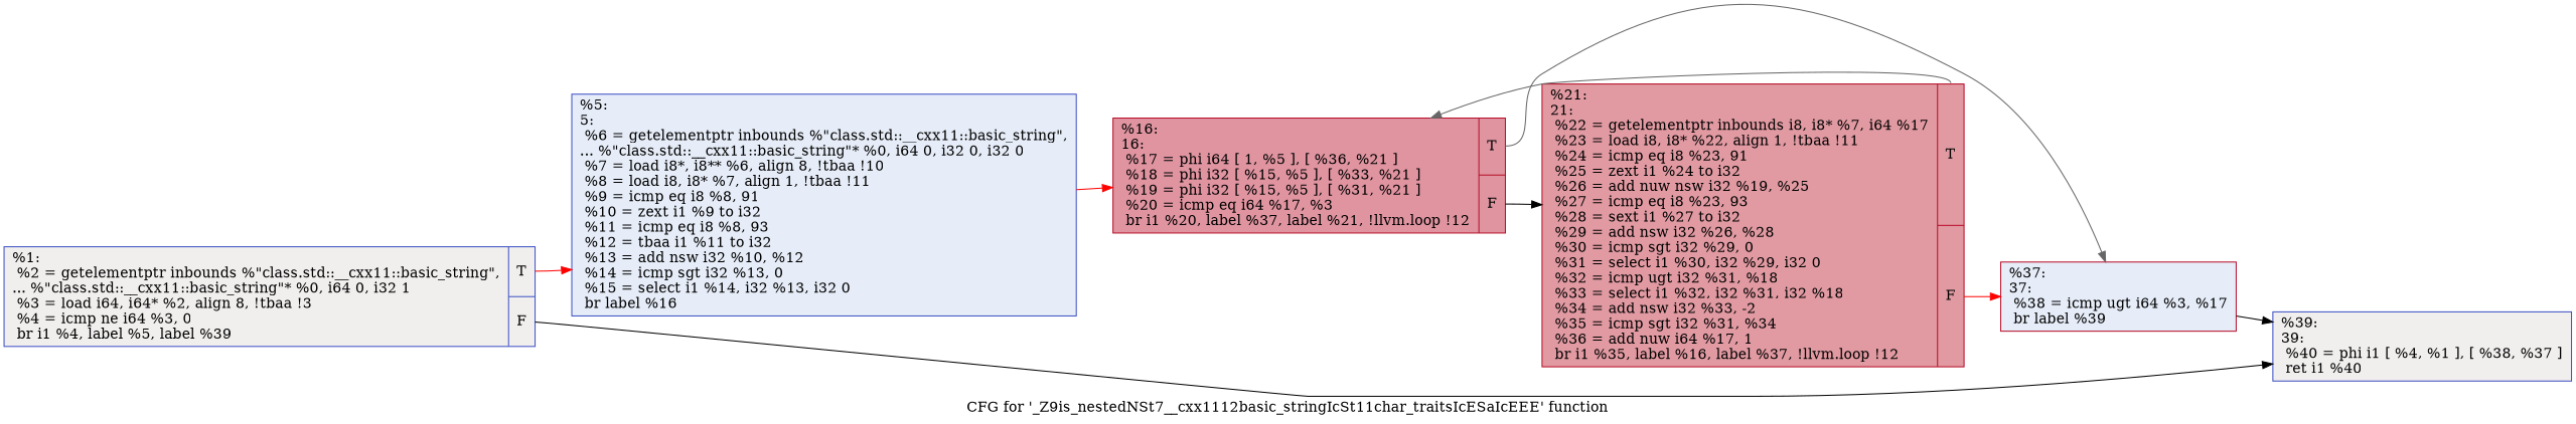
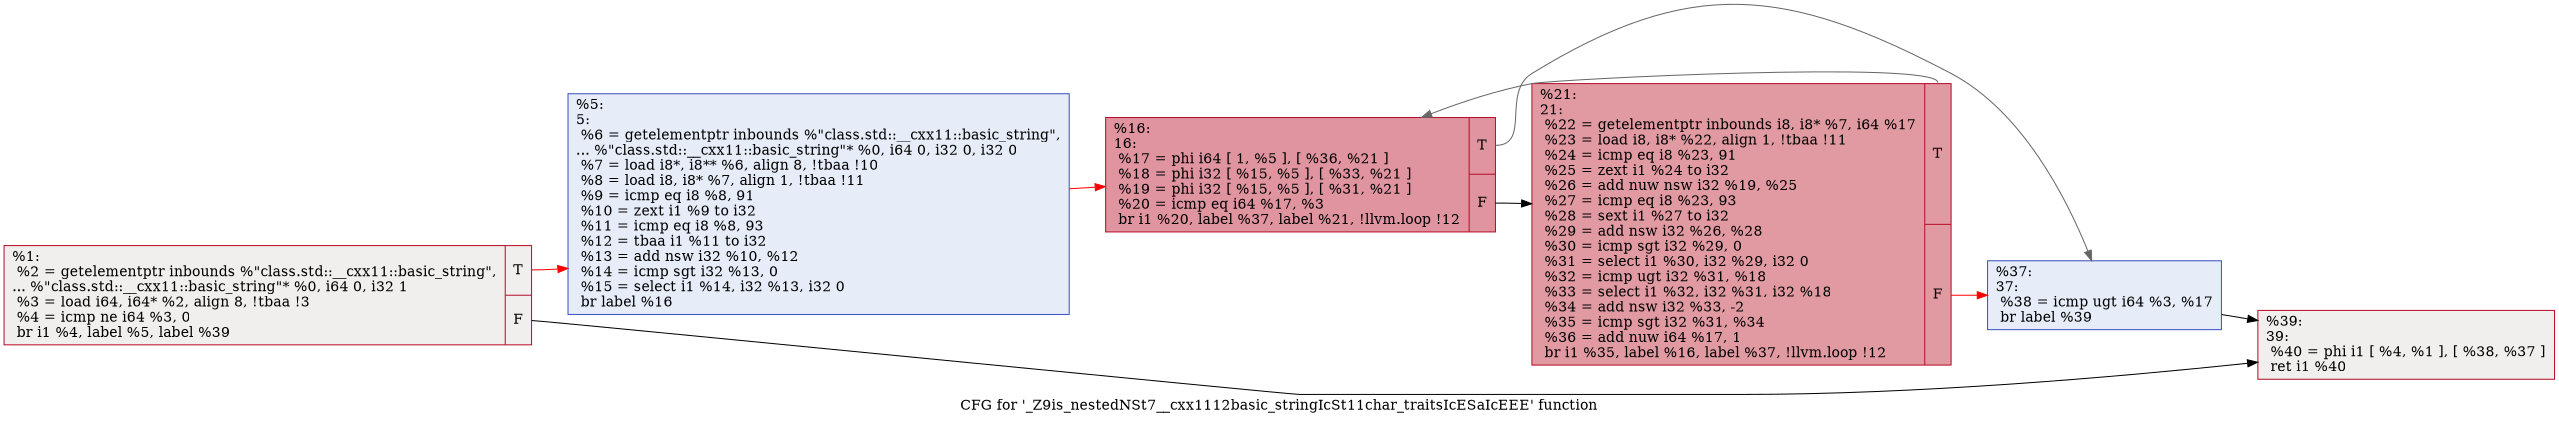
  digraph {
    label="CFG for '_Z9is_nestedNSt7__cxx1112basic_stringIcSt11char_traitsIcESaIcEEE' function"
    rankdir=LR
    node [color="#3d50c3ff" fillcolor="#e0dbd870" shape=record style=filled]
    edge [color=red tailport=s0]
-   n1 [label="{%1:\l  %2 = getelementptr inbounds %\"class.std::__cxx11::basic_string\",\l... %\"class.std::__cxx11::basic_string\"* %0, i64 0, i32 1\l  %3 = load i64, i64* %2, align 8, !tbaa !3\l  %4 = icmp ne i64 %3, 0\l  br i1 %4, label %5, label %39\l|{<s0>T|<s1>F}}"]
+   n1 [color="#b70d28ff" label="{%1:\l  %2 = getelementptr inbounds %\"class.std::__cxx11::basic_string\",\l... %\"class.std::__cxx11::basic_string\"* %0, i64 0, i32 1\l  %3 = load i64, i64* %2, align 8, !tbaa !3\l  %4 = icmp ne i64 %3, 0\l  br i1 %4, label %5, label %39\l|{<s0>T|<s1>F}}"]
    n2 [fillcolor="#c7d7f070" label="{%5:\l5:                                                \l  %6 = getelementptr inbounds %\"class.std::__cxx11::basic_string\",\l... %\"class.std::__cxx11::basic_string\"* %0, i64 0, i32 0, i32 0\l  %7 = load i8*, i8** %6, align 8, !tbaa !10\l  %8 = load i8, i8* %7, align 1, !tbaa !11\l  %9 = icmp eq i8 %8, 91\l  %10 = zext i1 %9 to i32\l  %11 = icmp eq i8 %8, 93\l  %12 = tbaa i1 %11 to i32\l  %13 = add nsw i32 %10, %12\l  %14 = icmp sgt i32 %13, 0\l  %15 = select i1 %14, i32 %13, i32 0\l  br label %16\l}"]
-   n3 [label="{%39:\l39:                                               \l  %40 = phi i1 [ %4, %1 ], [ %38, %37 ]\l  ret i1 %40\l}"]
+   n3 [color="#b70d28ff" label="{%39:\l39:                                               \l  %40 = phi i1 [ %4, %1 ], [ %38, %37 ]\l  ret i1 %40\l}"]
    n4 [color="#b70d28ff" fillcolor="#b70d2870" label="{%16:\l16:                                               \l  %17 = phi i64 [ 1, %5 ], [ %36, %21 ]\l  %18 = phi i32 [ %15, %5 ], [ %33, %21 ]\l  %19 = phi i32 [ %15, %5 ], [ %31, %21 ]\l  %20 = icmp eq i64 %17, %3\l  br i1 %20, label %37, label %21, !llvm.loop !12\l|{<s0>T|<s1>F}}"]
-   n5 [color="#b70d28ff" fillcolor="#c7d7f070" label="{%37:\l37:                                               \l  %38 = icmp ugt i64 %3, %17\l  br label %39\l}"]
+   n5 [fillcolor="#c7d7f070" label="{%37:\l37:                                               \l  %38 = icmp ugt i64 %3, %17\l  br label %39\l}"]
    n6 [color="#b70d28ff" fillcolor="#bb1b2c70" label="{%21:\l21:                                               \l  %22 = getelementptr inbounds i8, i8* %7, i64 %17\l  %23 = load i8, i8* %22, align 1, !tbaa !11\l  %24 = icmp eq i8 %23, 91\l  %25 = zext i1 %24 to i32\l  %26 = add nuw nsw i32 %19, %25\l  %27 = icmp eq i8 %23, 93\l  %28 = sext i1 %27 to i32\l  %29 = add nsw i32 %26, %28\l  %30 = icmp sgt i32 %29, 0\l  %31 = select i1 %30, i32 %29, i32 0\l  %32 = icmp ugt i32 %31, %18\l  %33 = select i1 %32, i32 %31, i32 %18\l  %34 = add nsw i32 %33, -2\l  %35 = icmp sgt i32 %31, %34\l  %36 = add nuw i64 %17, 1\l  br i1 %35, label %16, label %37, !llvm.loop !12\l|{<s0>T|<s1>F}}"]
    n1 -> n2
    n1 -> n3 [color=black tailport=s1]
    n2 -> n4
    n4 -> n5 [color=gray40]
    n4 -> n6 [color=black tailport=s1]
    n5 -> n3 [color=black]
    n6 -> n4 [color=gray40]
    n6 -> n5 [tailport=s1]
  }
